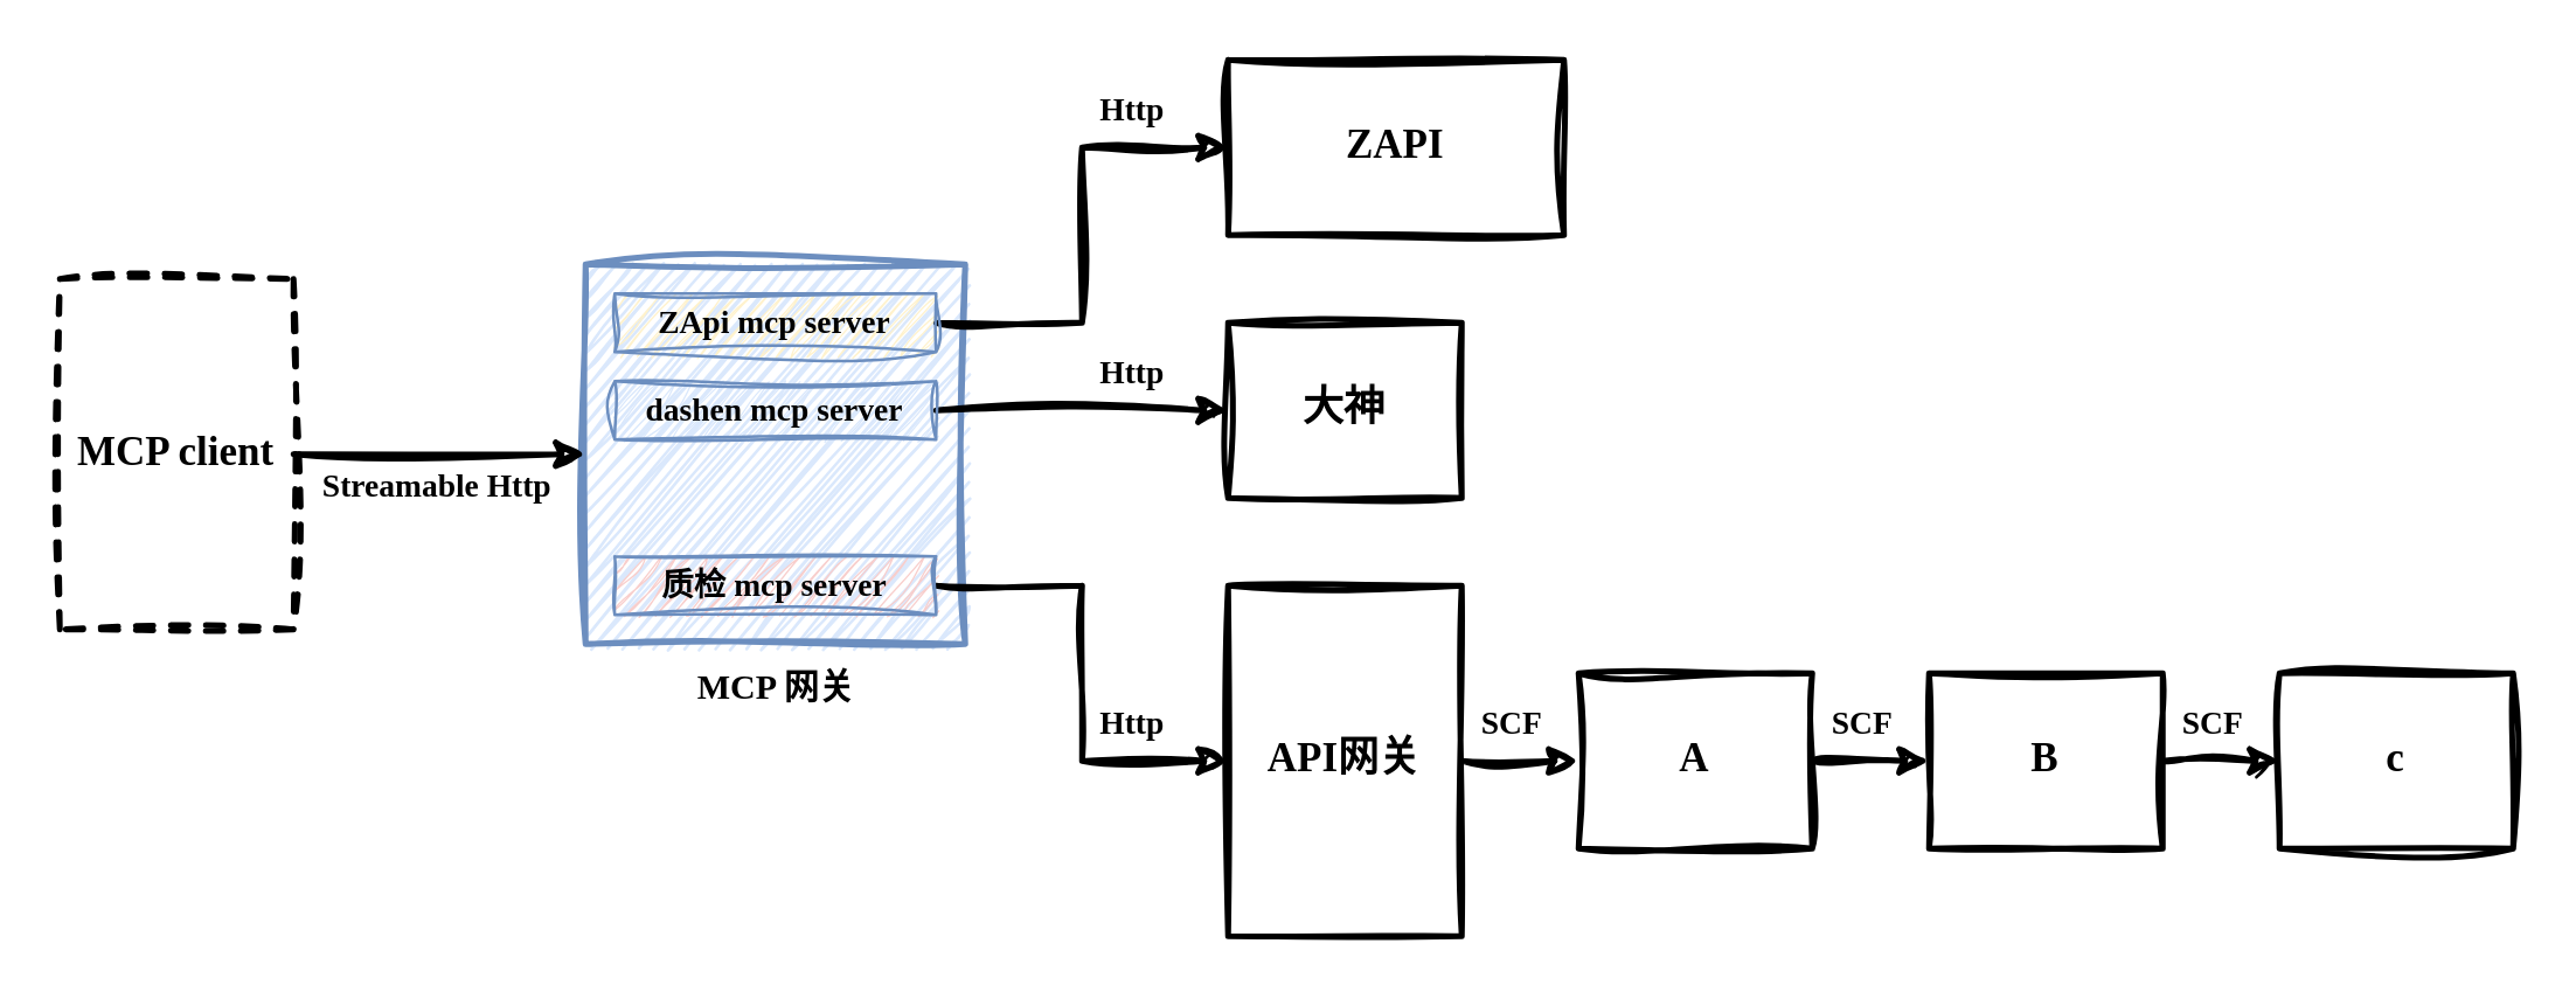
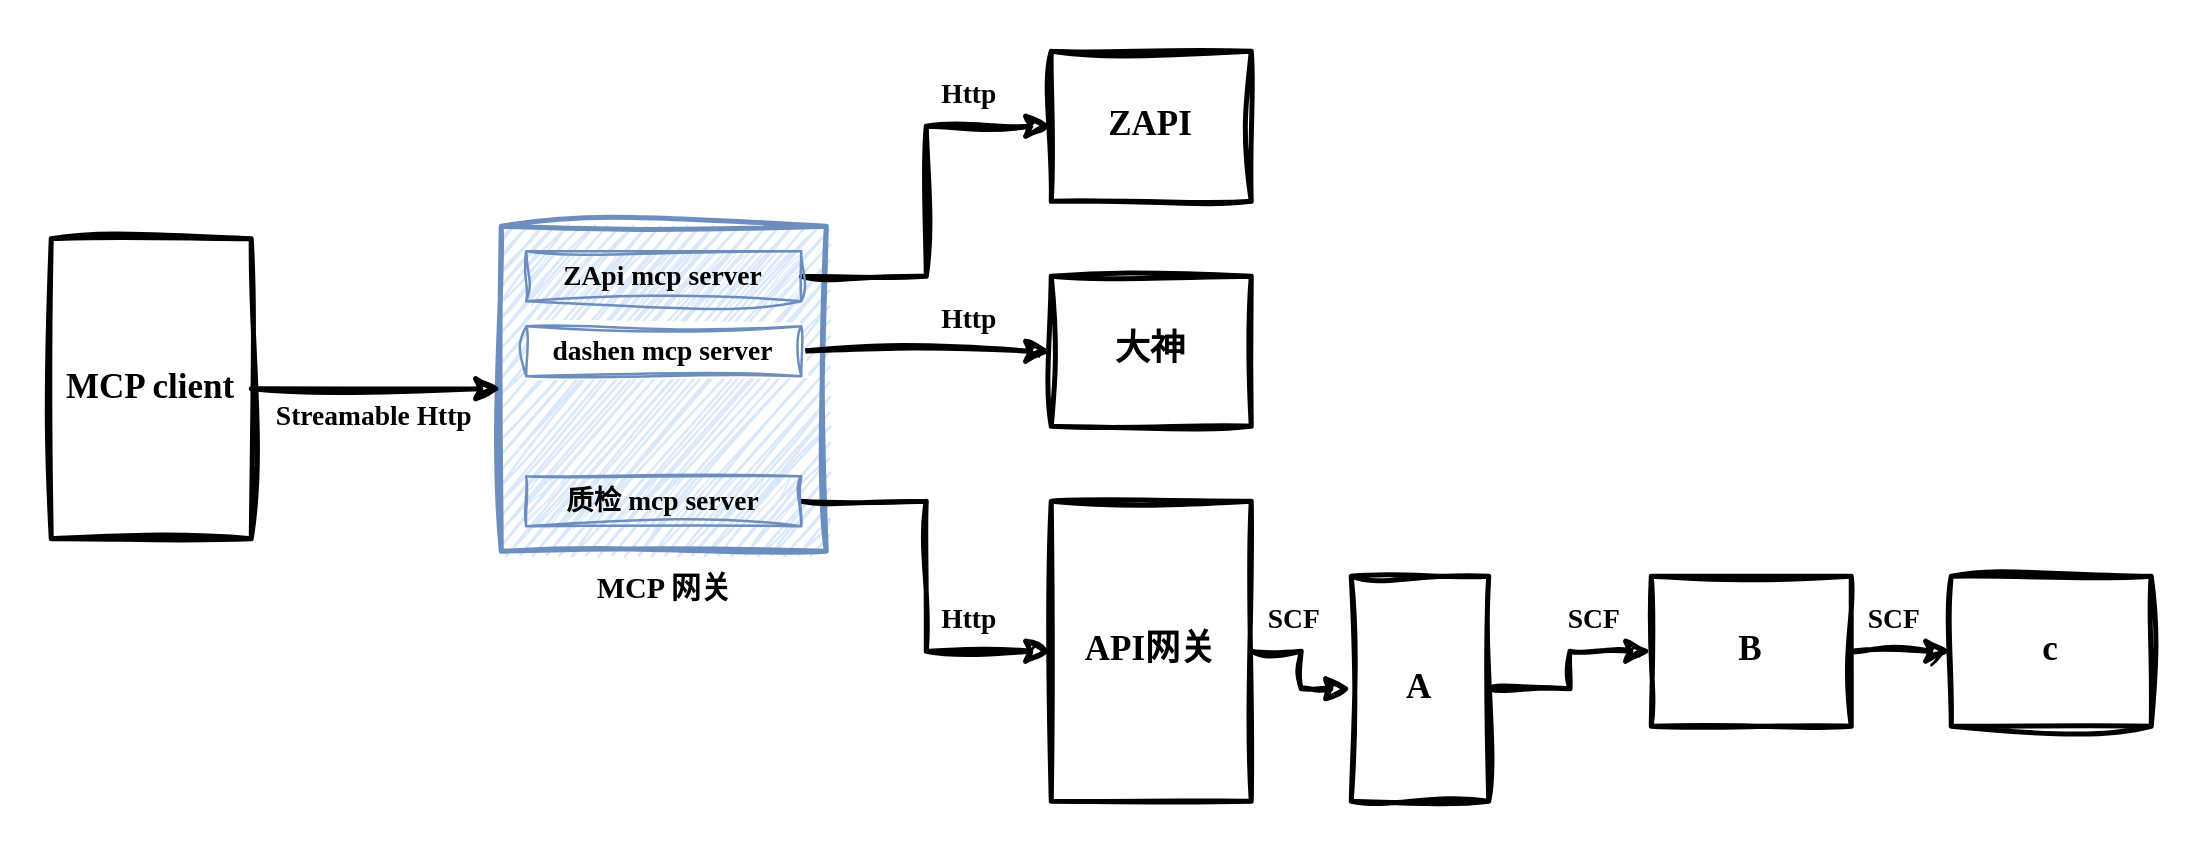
  <mxCell id="0" />
  <mxCell id="1" parent="0" />
  <mxCell id="2" value="" style="rounded=0;whiteSpace=wrap;html=1;sketch=1;hachureGap=4;jiggle=2;curveFitting=1;fontFamily=Architects Daughter;fontSource=https%3A%2F%2Ffonts.googleapis.com%2Fcss%3Ffamily%3DArchitects%2BDaughter;fillColor=#dae8fc;strokeWidth=2;strokeColor=#6c8ebf;" parent="1" vertex="1"><mxGeometry x="200" y="90" width="130" height="130" as="geometry" /></mxCell>
  <mxCell id="3" style="edgeStyle=orthogonalEdgeStyle;rounded=0;sketch=1;hachureGap=4;jiggle=2;curveFitting=1;orthogonalLoop=1;jettySize=auto;html=1;exitX=1;exitY=0.5;exitDx=0;exitDy=0;entryX=0;entryY=0.5;entryDx=0;entryDy=0;fontFamily=Architects Daughter;fontSource=https%3A%2F%2Ffonts.googleapis.com%2Fcss%3Ffamily%3DArchitects%2BDaughter;strokeWidth=2;" parent="1" source="4" target="6" edge="1"><mxGeometry relative="1" as="geometry" /></mxCell>
  <mxCell id="4" value="&lt;b&gt;&lt;font style=&quot;font-size: 14px;&quot;&gt;API网关&lt;/font&gt;&lt;/b&gt;" style="rounded=0;whiteSpace=wrap;html=1;sketch=1;hachureGap=4;jiggle=2;curveFitting=1;fontFamily=Architects Daughter;fontSource=https%3A%2F%2Ffonts.googleapis.com%2Fcss%3Ffamily%3DArchitects%2BDaughter;fillColor=none;strokeWidth=2;" parent="1" vertex="1"><mxGeometry x="420" y="200" width="80" height="120" as="geometry" /></mxCell>
  <mxCell id="5" style="edgeStyle=orthogonalEdgeStyle;rounded=0;sketch=1;hachureGap=4;jiggle=2;curveFitting=1;orthogonalLoop=1;jettySize=auto;html=1;exitX=1;exitY=0.5;exitDx=0;exitDy=0;entryX=0;entryY=0.5;entryDx=0;entryDy=0;fontFamily=Architects Daughter;fontSource=https%3A%2F%2Ffonts.googleapis.com%2Fcss%3Ffamily%3DArchitects%2BDaughter;strokeWidth=2;" parent="1" source="6" target="8" edge="1"><mxGeometry relative="1" as="geometry" /></mxCell>
- <mxCell id="6" value="&lt;b&gt;&lt;font style=&quot;font-size: 14px;&quot;&gt;A&lt;/font&gt;&lt;/b&gt;" style="rounded=0;whiteSpace=wrap;html=1;sketch=1;hachureGap=4;jiggle=2;curveFitting=1;fontFamily=Architects Daughter;fontSource=https%3A%2F%2Ffonts.googleapis.com%2Fcss%3Ffamily%3DArchitects%2BDaughter;fillColor=none;strokeWidth=2;" parent="1" vertex="1"><mxGeometry x="540" y="230" width="80" height="60" as="geometry" /></mxCell>
+ <mxCell id="6" value="&lt;b&gt;&lt;font style=&quot;font-size: 14px;&quot;&gt;A&lt;/font&gt;&lt;/b&gt;" style="rounded=0;whiteSpace=wrap;html=1;sketch=1;hachureGap=4;jiggle=2;curveFitting=1;fontFamily=Architects Daughter;fontSource=https%3A%2F%2Ffonts.googleapis.com%2Fcss%3Ffamily%3DArchitects%2BDaughter;fillColor=none;strokeWidth=2;" parent="1" vertex="1"><mxGeometry x="540" y="230" width="55" height="90" as="geometry" /></mxCell>
  <mxCell id="7" style="edgeStyle=orthogonalEdgeStyle;rounded=0;sketch=1;hachureGap=4;jiggle=2;curveFitting=1;orthogonalLoop=1;jettySize=auto;html=1;exitX=1;exitY=0.5;exitDx=0;exitDy=0;entryX=0;entryY=0.5;entryDx=0;entryDy=0;fontFamily=Architects Daughter;fontSource=https%3A%2F%2Ffonts.googleapis.com%2Fcss%3Ffamily%3DArchitects%2BDaughter;strokeWidth=2;" parent="1" source="8" target="9" edge="1"><mxGeometry relative="1" as="geometry" /></mxCell>
  <mxCell id="8" value="&lt;b&gt;&lt;font style=&quot;font-size: 14px;&quot;&gt;B&lt;/font&gt;&lt;/b&gt;" style="rounded=0;whiteSpace=wrap;html=1;sketch=1;hachureGap=4;jiggle=2;curveFitting=1;fontFamily=Architects Daughter;fontSource=https%3A%2F%2Ffonts.googleapis.com%2Fcss%3Ffamily%3DArchitects%2BDaughter;fillColor=none;strokeWidth=2;" parent="1" vertex="1"><mxGeometry x="660" y="230" width="80" height="60" as="geometry" /></mxCell>
  <mxCell id="9" value="&lt;b&gt;&lt;font style=&quot;font-size: 14px;&quot;&gt;c&lt;/font&gt;&lt;/b&gt;" style="rounded=0;whiteSpace=wrap;html=1;sketch=1;hachureGap=4;jiggle=2;curveFitting=1;fontFamily=Architects Daughter;fontSource=https%3A%2F%2Ffonts.googleapis.com%2Fcss%3Ffamily%3DArchitects%2BDaughter;fillColor=none;strokeWidth=2;" parent="1" vertex="1"><mxGeometry x="780" y="230" width="80" height="60" as="geometry" /></mxCell>
  <mxCell id="10" value="&lt;span style=&quot;font-size: 14px;&quot;&gt;&lt;b&gt;大神&lt;/b&gt;&lt;/span&gt;" style="rounded=0;whiteSpace=wrap;html=1;sketch=1;hachureGap=4;jiggle=2;curveFitting=1;fontFamily=Architects Daughter;fontSource=https%3A%2F%2Ffonts.googleapis.com%2Fcss%3Ffamily%3DArchitects%2BDaughter;fillColor=none;strokeWidth=2;" parent="1" vertex="1"><mxGeometry x="420" y="110" width="80" height="60" as="geometry" /></mxCell>
- <mxCell id="11" value="&lt;b&gt;&lt;font style=&quot;font-size: 14px;&quot;&gt;ZAPI&lt;/font&gt;&lt;/b&gt;" style="rounded=0;whiteSpace=wrap;html=1;sketch=1;hachureGap=4;jiggle=2;curveFitting=1;fontFamily=Architects Daughter;fontSource=https%3A%2F%2Ffonts.googleapis.com%2Fcss%3Ffamily%3DArchitects%2BDaughter;fillColor=none;strokeWidth=2;" parent="1" vertex="1"><mxGeometry x="420" y="20" width="115" height="60" as="geometry" /></mxCell>
+ <mxCell id="11" value="&lt;b&gt;&lt;font style=&quot;font-size: 14px;&quot;&gt;ZAPI&lt;/font&gt;&lt;/b&gt;" style="rounded=0;whiteSpace=wrap;html=1;sketch=1;hachureGap=4;jiggle=2;curveFitting=1;fontFamily=Architects Daughter;fontSource=https%3A%2F%2Ffonts.googleapis.com%2Fcss%3Ffamily%3DArchitects%2BDaughter;fillColor=none;strokeWidth=2;" parent="1" vertex="1"><mxGeometry x="420" y="20" width="80" height="60" as="geometry" /></mxCell>
  <mxCell id="12" style="edgeStyle=orthogonalEdgeStyle;rounded=0;sketch=1;hachureGap=4;jiggle=2;curveFitting=1;orthogonalLoop=1;jettySize=auto;html=1;exitX=1;exitY=0.5;exitDx=0;exitDy=0;entryX=0;entryY=0.5;entryDx=0;entryDy=0;fontFamily=Architects Daughter;fontSource=https%3A%2F%2Ffonts.googleapis.com%2Fcss%3Ffamily%3DArchitects%2BDaughter;strokeWidth=2;" parent="1" source="14" target="2" edge="1"><mxGeometry relative="1" as="geometry" /></mxCell>
  <mxCell id="13" value="&lt;b&gt;Streamable Http&lt;/b&gt;" style="edgeLabel;html=1;align=center;verticalAlign=middle;resizable=0;points=[];sketch=1;hachureGap=4;jiggle=2;curveFitting=1;fontFamily=Architects Daughter;fontSource=https%3A%2F%2Ffonts.googleapis.com%2Fcss%3Ffamily%3DArchitects%2BDaughter;" parent="12" vertex="1" connectable="0"><mxGeometry x="-0.05" y="2" relative="1" as="geometry"><mxPoint y="12" as="offset" /></mxGeometry></mxCell>
- <mxCell id="14" value="&lt;b&gt;&lt;font style=&quot;font-size: 14px;&quot;&gt;MCP client&lt;/font&gt;&lt;/b&gt;" style="rounded=0;whiteSpace=wrap;html=1;sketch=1;hachureGap=4;jiggle=2;curveFitting=1;fontFamily=Architects Daughter;fontSource=https%3A%2F%2Ffonts.googleapis.com%2Fcss%3Ffamily%3DArchitects%2BDaughter;fillColor=none;strokeWidth=2;dashed=1;" parent="1" vertex="1"><mxGeometry y="95" width="80" height="120" as="geometry" x="20" /></mxCell>
+ <mxCell id="14" value="&lt;b&gt;&lt;font style=&quot;font-size: 14px;&quot;&gt;MCP client&lt;/font&gt;&lt;/b&gt;" style="rounded=0;whiteSpace=wrap;html=1;sketch=1;hachureGap=4;jiggle=2;curveFitting=1;fontFamily=Architects Daughter;fontSource=https%3A%2F%2Ffonts.googleapis.com%2Fcss%3Ffamily%3DArchitects%2BDaughter;fillColor=none;strokeWidth=2;" parent="1" vertex="1"><mxGeometry y="95" width="80" height="120" as="geometry" x="20" /></mxCell>
  <mxCell id="15" value="&lt;b&gt;Http&lt;/b&gt;" style="edgeLabel;html=1;align=center;verticalAlign=middle;resizable=0;points=[];sketch=1;hachureGap=4;jiggle=2;curveFitting=1;fontFamily=Architects Daughter;fontSource=https%3A%2F%2Ffonts.googleapis.com%2Fcss%3Ffamily%3DArchitects%2BDaughter;" parent="1" vertex="1" connectable="0"><mxGeometry x="390" y="40" as="geometry"><mxPoint x="-4" y="-4" as="offset" /></mxGeometry></mxCell>
  <mxCell id="16" value="&lt;b&gt;Http&lt;/b&gt;" style="edgeLabel;html=1;align=center;verticalAlign=middle;resizable=0;points=[];sketch=1;hachureGap=4;jiggle=2;curveFitting=1;fontFamily=Architects Daughter;fontSource=https%3A%2F%2Ffonts.googleapis.com%2Fcss%3Ffamily%3DArchitects%2BDaughter;" parent="1" vertex="1" connectable="0"><mxGeometry x="390" y="130" as="geometry"><mxPoint x="-4" y="-4" as="offset" /></mxGeometry></mxCell>
  <mxCell id="17" value="&lt;b&gt;Http&lt;/b&gt;" style="edgeLabel;html=1;align=center;verticalAlign=middle;resizable=0;points=[];sketch=1;hachureGap=4;jiggle=2;curveFitting=1;fontFamily=Architects Daughter;fontSource=https%3A%2F%2Ffonts.googleapis.com%2Fcss%3Ffamily%3DArchitects%2BDaughter;" parent="1" vertex="1" connectable="0"><mxGeometry x="390" y="250" as="geometry"><mxPoint x="-4" y="-4" as="offset" /></mxGeometry></mxCell>
  <mxCell id="18" value="&lt;b&gt;SCF&lt;/b&gt;" style="edgeLabel;html=1;align=center;verticalAlign=middle;resizable=0;points=[];sketch=1;hachureGap=4;jiggle=2;curveFitting=1;fontFamily=Architects Daughter;fontSource=https%3A%2F%2Ffonts.googleapis.com%2Fcss%3Ffamily%3DArchitects%2BDaughter;" parent="1" vertex="1" connectable="0"><mxGeometry x="520" y="250" as="geometry"><mxPoint x="-4" y="-4" as="offset" /></mxGeometry></mxCell>
  <mxCell id="19" value="&lt;b&gt;SCF&lt;/b&gt;" style="edgeLabel;html=1;align=center;verticalAlign=middle;resizable=0;points=[];sketch=1;hachureGap=4;jiggle=2;curveFitting=1;fontFamily=Architects Daughter;fontSource=https%3A%2F%2Ffonts.googleapis.com%2Fcss%3Ffamily%3DArchitects%2BDaughter;" parent="1" vertex="1" connectable="0"><mxGeometry x="640" y="250" as="geometry"><mxPoint x="-4" y="-4" as="offset" /></mxGeometry></mxCell>
  <mxCell id="20" value="&lt;b&gt;SCF&lt;/b&gt;" style="edgeLabel;html=1;align=center;verticalAlign=middle;resizable=0;points=[];sketch=1;hachureGap=4;jiggle=2;curveFitting=1;fontFamily=Architects Daughter;fontSource=https%3A%2F%2Ffonts.googleapis.com%2Fcss%3Ffamily%3DArchitects%2BDaughter;" parent="1" vertex="1" connectable="0"><mxGeometry x="760" y="250" as="geometry"><mxPoint x="-4" y="-4" as="offset" /></mxGeometry></mxCell>
  <mxCell id="21" style="edgeStyle=orthogonalEdgeStyle;rounded=0;sketch=1;hachureGap=4;jiggle=2;curveFitting=1;orthogonalLoop=1;jettySize=auto;html=1;exitX=1;exitY=0.5;exitDx=0;exitDy=0;entryX=0;entryY=0.5;entryDx=0;entryDy=0;fontFamily=Architects Daughter;fontSource=https%3A%2F%2Ffonts.googleapis.com%2Fcss%3Ffamily%3DArchitects%2BDaughter;strokeWidth=2;" edge="1" parent="1" source="22" target="11"><mxGeometry relative="1" as="geometry" /></mxCell>
- <mxCell id="22" value="&lt;font style=&quot;font-size: 11px;&quot;&gt;&lt;b&gt;ZApi&amp;nbsp;&lt;/b&gt;&lt;b style=&quot;background-color: transparent; color: light-dark(rgb(0, 0, 0), rgb(255, 255, 255));&quot;&gt;mcp server&lt;/b&gt;&lt;/font&gt;" style="rounded=0;whiteSpace=wrap;html=1;sketch=1;hachureGap=4;jiggle=2;curveFitting=1;fontFamily=Architects Daughter;fontSource=https%3A%2F%2Ffonts.googleapis.com%2Fcss%3Ffamily%3DArchitects%2BDaughter;fillColor=#fff2cc;strokeColor=#6c8ebf;" vertex="1" parent="1"><mxGeometry x="210" y="100" width="110" height="20" as="geometry" /></mxCell>
+ <mxCell id="22" value="&lt;font style=&quot;font-size: 11px;&quot;&gt;&lt;b&gt;ZApi&amp;nbsp;&lt;/b&gt;&lt;b style=&quot;background-color: transparent; color: light-dark(rgb(0, 0, 0), rgb(255, 255, 255));&quot;&gt;mcp server&lt;/b&gt;&lt;/font&gt;" style="rounded=0;whiteSpace=wrap;html=1;sketch=1;hachureGap=4;jiggle=2;curveFitting=1;fontFamily=Architects Daughter;fontSource=https%3A%2F%2Ffonts.googleapis.com%2Fcss%3Ffamily%3DArchitects%2BDaughter;fillColor=#dae8fc;strokeColor=#6c8ebf;" vertex="1" parent="1"><mxGeometry x="210" y="100" width="110" height="20" as="geometry" /></mxCell>
  <mxCell id="23" style="edgeStyle=orthogonalEdgeStyle;rounded=0;sketch=1;hachureGap=4;jiggle=2;curveFitting=1;orthogonalLoop=1;jettySize=auto;html=1;exitX=1;exitY=0.5;exitDx=0;exitDy=0;fontFamily=Architects Daughter;fontSource=https%3A%2F%2Ffonts.googleapis.com%2Fcss%3Ffamily%3DArchitects%2BDaughter;strokeWidth=2;" edge="1" parent="1" source="24" target="10"><mxGeometry relative="1" as="geometry" /></mxCell>
- <mxCell id="24" value="&lt;font style=&quot;font-size: 11px;&quot;&gt;&lt;b&gt;dashen&amp;nbsp;&lt;/b&gt;&lt;b style=&quot;background-color: transparent; color: light-dark(rgb(0, 0, 0), rgb(255, 255, 255));&quot;&gt;mcp server&lt;/b&gt;&lt;/font&gt;" style="rounded=0;whiteSpace=wrap;html=1;sketch=1;hachureGap=4;jiggle=2;curveFitting=1;fontFamily=Architects Daughter;fontSource=https%3A%2F%2Ffonts.googleapis.com%2Fcss%3Ffamily%3DArchitects%2BDaughter;fillColor=#dae8fc;strokeColor=#6c8ebf;" vertex="1" parent="1"><mxGeometry x="210" y="130" width="110" height="20" as="geometry" /></mxCell>
+ <mxCell id="24" value="&lt;font style=&quot;font-size: 11px;&quot;&gt;&lt;b&gt;dashen&amp;nbsp;&lt;/b&gt;&lt;b style=&quot;background-color: transparent; color: light-dark(rgb(0, 0, 0), rgb(255, 255, 255));&quot;&gt;mcp server&lt;/b&gt;&lt;/font&gt;" style="rounded=0;whiteSpace=wrap;html=1;sketch=1;hachureGap=4;jiggle=2;curveFitting=1;fontFamily=Architects Daughter;fontSource=https%3A%2F%2Ffonts.googleapis.com%2Fcss%3Ffamily%3DArchitects%2BDaughter;fillColor=#ffffff;strokeColor=#6c8ebf;" vertex="1" parent="1"><mxGeometry x="210" y="130" width="110" height="20" as="geometry" /></mxCell>
  <mxCell id="25" style="edgeStyle=orthogonalEdgeStyle;rounded=0;sketch=1;hachureGap=4;jiggle=2;curveFitting=1;orthogonalLoop=1;jettySize=auto;html=1;exitX=1;exitY=0.5;exitDx=0;exitDy=0;entryX=0;entryY=0.5;entryDx=0;entryDy=0;fontFamily=Architects Daughter;fontSource=https%3A%2F%2Ffonts.googleapis.com%2Fcss%3Ffamily%3DArchitects%2BDaughter;strokeWidth=2;" edge="1" parent="1" source="26" target="4"><mxGeometry relative="1" as="geometry" /></mxCell>
- <mxCell id="26" value="&lt;font style=&quot;font-size: 11px;&quot;&gt;&lt;b&gt;质检&amp;nbsp;&lt;/b&gt;&lt;b style=&quot;background-color: transparent; color: light-dark(rgb(0, 0, 0), rgb(255, 255, 255));&quot;&gt;mcp server&lt;/b&gt;&lt;/font&gt;" style="rounded=0;whiteSpace=wrap;html=1;sketch=1;hachureGap=4;jiggle=2;curveFitting=1;fontFamily=Architects Daughter;fontSource=https%3A%2F%2Ffonts.googleapis.com%2Fcss%3Ffamily%3DArchitects%2BDaughter;fillColor=#f8cecc;strokeColor=#6c8ebf;" vertex="1" parent="1"><mxGeometry x="210" y="190" width="110" height="20" as="geometry" /></mxCell>
+ <mxCell id="26" value="&lt;font style=&quot;font-size: 11px;&quot;&gt;&lt;b&gt;质检&amp;nbsp;&lt;/b&gt;&lt;b style=&quot;background-color: transparent; color: light-dark(rgb(0, 0, 0), rgb(255, 255, 255));&quot;&gt;mcp server&lt;/b&gt;&lt;/font&gt;" style="rounded=0;whiteSpace=wrap;html=1;sketch=1;hachureGap=4;jiggle=2;curveFitting=1;fontFamily=Architects Daughter;fontSource=https%3A%2F%2Ffonts.googleapis.com%2Fcss%3Ffamily%3DArchitects%2BDaughter;fillColor=#dae8fc;strokeColor=#6c8ebf;" vertex="1" parent="1"><mxGeometry x="210" y="190" width="110" height="20" as="geometry" /></mxCell>
  <mxCell id="27" value="&lt;b&gt;MCP 网关&lt;/b&gt;" style="text;html=1;align=center;verticalAlign=middle;resizable=0;points=[];autosize=1;strokeColor=none;fillColor=none;fontFamily=Architects Daughter;fontSource=https%3A%2F%2Ffonts.googleapis.com%2Fcss%3Ffamily%3DArchitects%2BDaughter;" vertex="1" parent="1"><mxGeometry x="225" y="220" width="80" height="30" as="geometry" /></mxCell>
